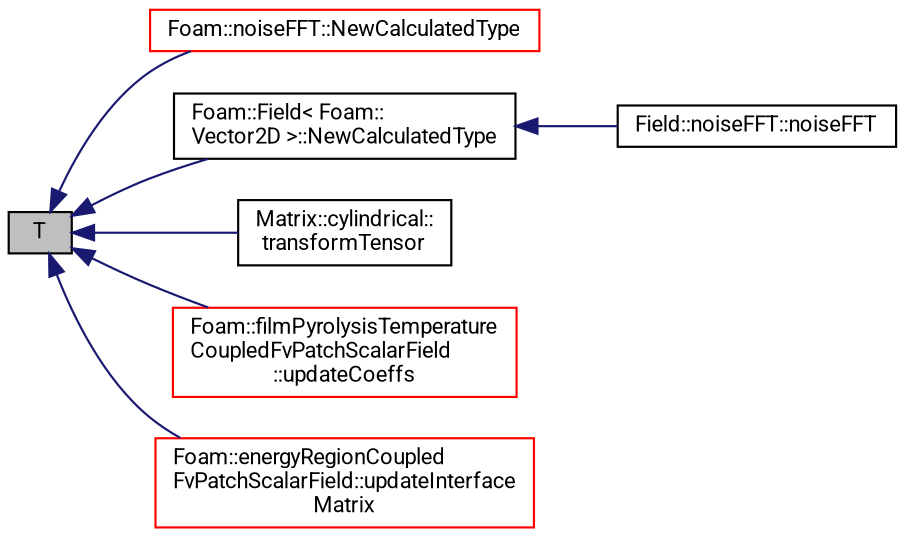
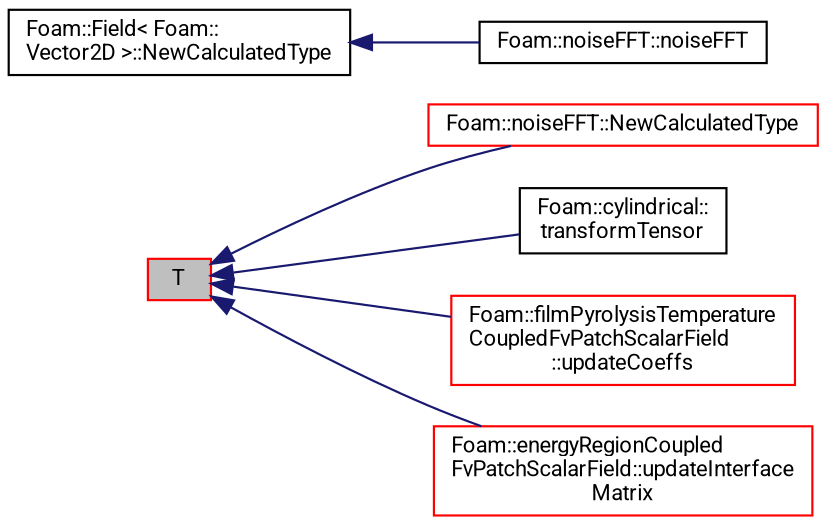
  digraph {
    fontname=Roboto
    rankdir=LR
    node [color=black fontname=Roboto fontsize=10 shape=record]
    edge [color=midnightblue dir=back fontname=Roboto fontsize=10 labelfontname=Helvetica labelfontsize=10 style=solid]
-   n1 [fillcolor=grey75 fontcolor=black height=0.2 label=T style=filled width=0.4]
+   n1 [color=red fillcolor=grey75 fontcolor=black height=0.2 label=T style=filled width=0.4]
    n2 [color=red height=0.2 label="Foam::noiseFFT::NewCalculatedType" width=0.4]
    n3 [height=0.2 label="Foam::Field\< Foam::\lVector2D \>::NewCalculatedType" width=0.4]
-   n4 [height=0.2 label="Matrix::cylindrical::\ltransformTensor" width=0.4]
+   n4 [height=0.2 label="Foam::cylindrical::\ltransformTensor" width=0.4]
    n5 [color=red height=0.2 label="Foam::filmPyrolysisTemperature\lCoupledFvPatchScalarField\l::updateCoeffs" width=0.4]
    n6 [color=red height=0.2 label="Foam::energyRegionCoupled\lFvPatchScalarField::updateInterface\lMatrix" width=0.4]
-   n7 [height=0.2 label="Field::noiseFFT::noiseFFT" width=0.4]
+   n7 [height=0.2 label="Foam::noiseFFT::noiseFFT" width=0.4]
    n1 -> n2
-   n1 -> n3
    n1 -> n4
    n1 -> n5
    n1 -> n6
    n3 -> n7
  }
